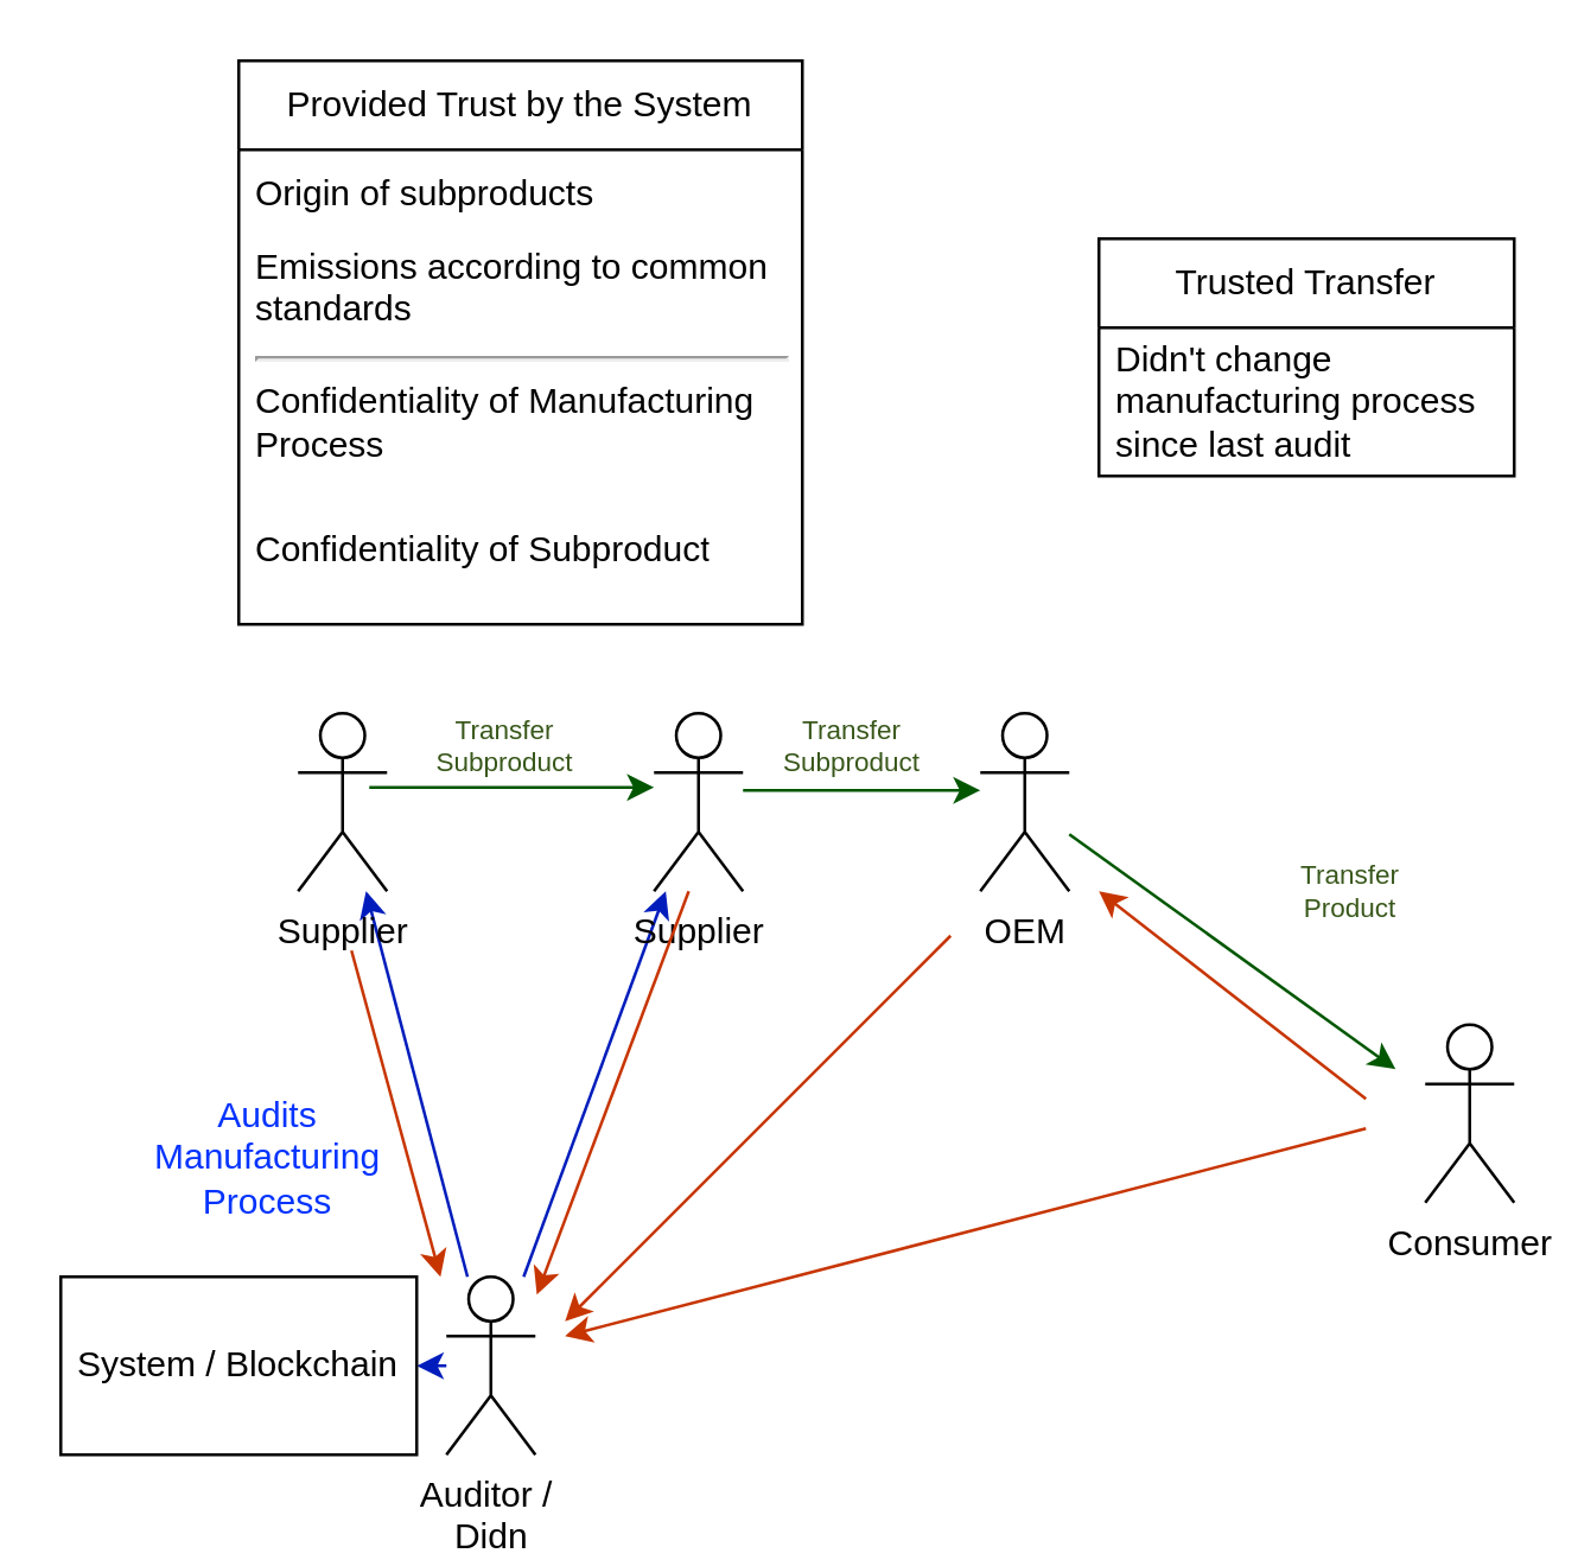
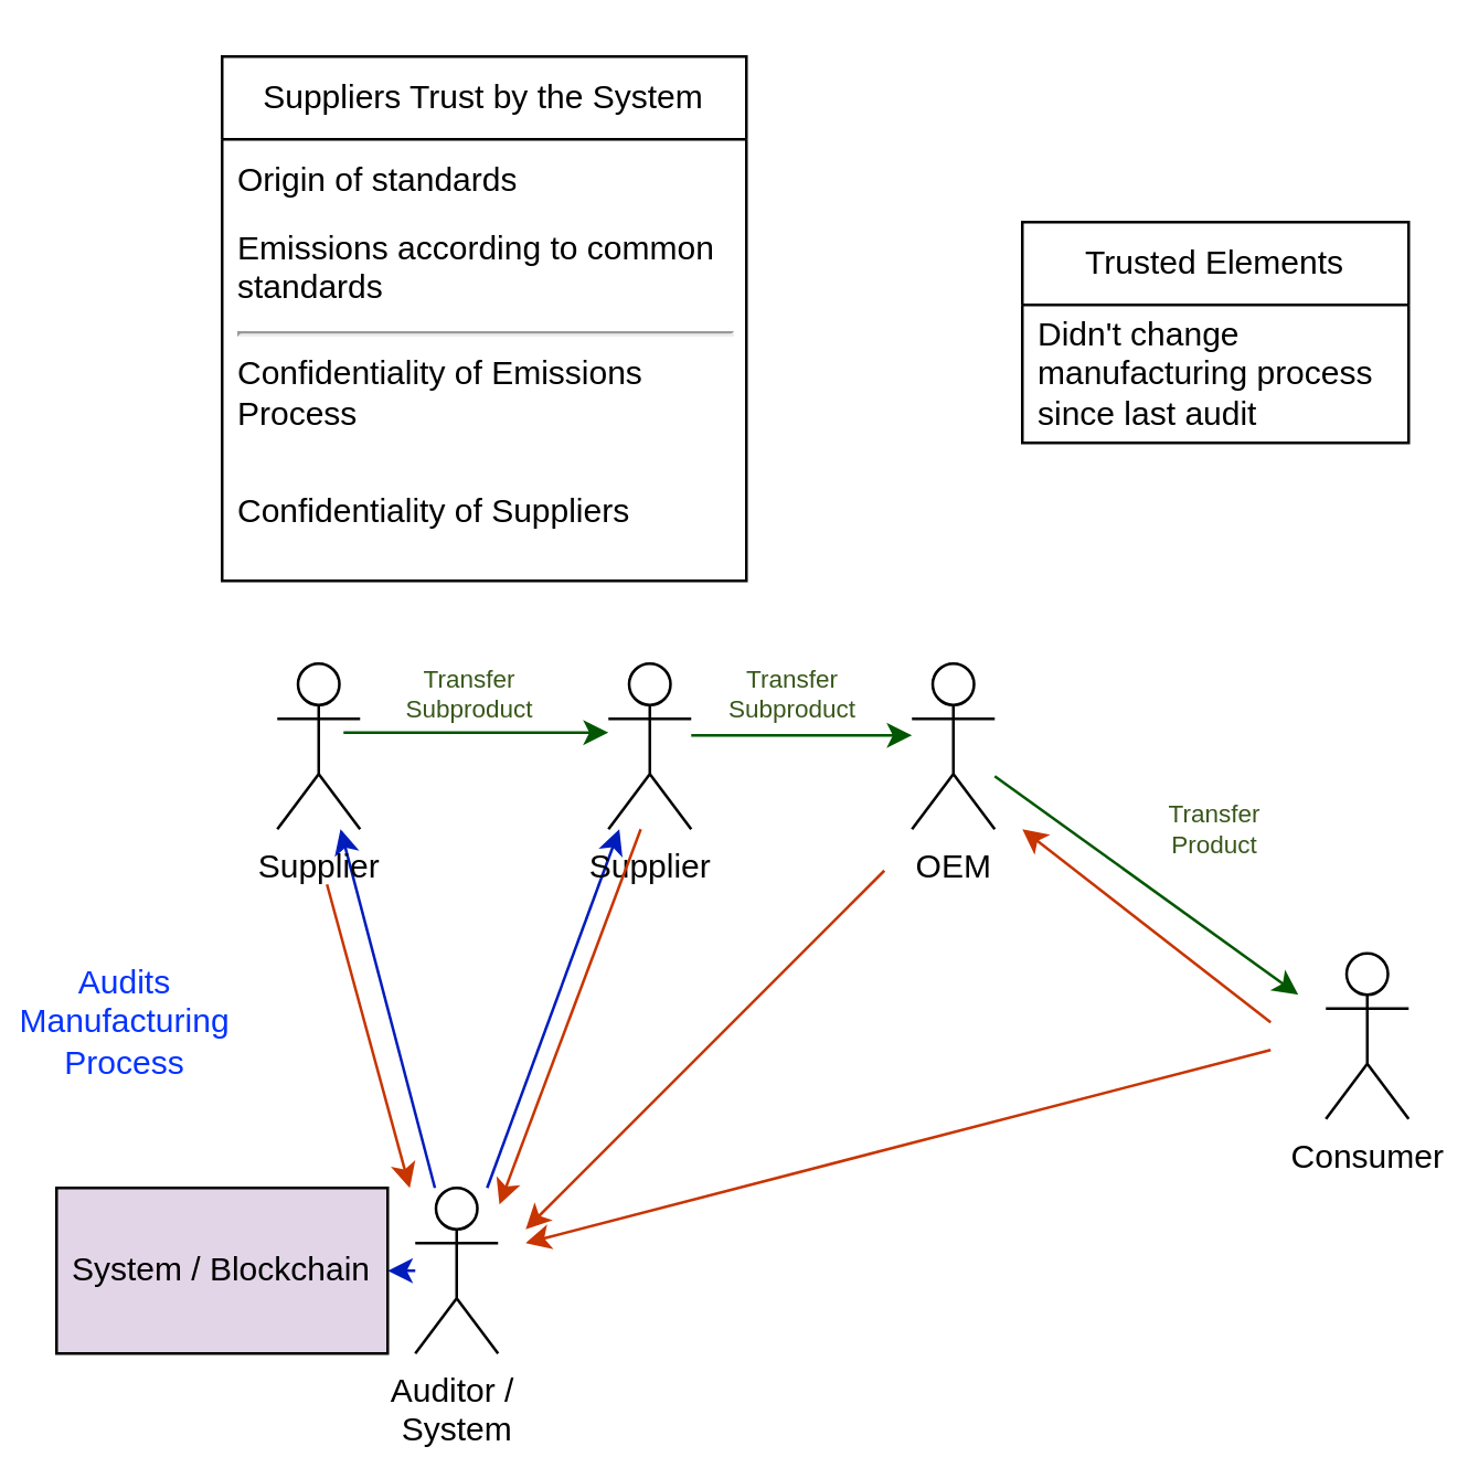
  <mxCell id="0" />
  <mxCell id="1" parent="0" />
  <mxCell id="2" style="rounded=0;orthogonalLoop=1;jettySize=auto;html=1;fillColor=#fa6800;strokeColor=#C73500;" edge="1" parent="1"><mxGeometry relative="1" as="geometry"><mxPoint x="460" y="370" as="sourcePoint" /><mxPoint x="370" y="300" as="targetPoint" /></mxGeometry></mxCell>
  <mxCell id="3" style="rounded=0;orthogonalLoop=1;jettySize=auto;html=1;fillColor=#fa6800;strokeColor=#C73500;" edge="1" parent="1"><mxGeometry relative="1" as="geometry"><mxPoint x="460" y="380" as="sourcePoint" /><mxPoint x="190" y="450" as="targetPoint" /></mxGeometry></mxCell>
  <mxCell id="4" value="Consumer" style="shape=umlActor;verticalLabelPosition=bottom;verticalAlign=top;html=1;outlineConnect=0;" vertex="1" parent="1"><mxGeometry x="480" y="345" width="30" height="60" as="geometry" /></mxCell>
  <mxCell id="5" style="rounded=0;orthogonalLoop=1;jettySize=auto;html=1;fillColor=#0050ef;strokeColor=#001DBC;" edge="1" parent="1" source="8" target="14"><mxGeometry relative="1" as="geometry" /></mxCell>
  <mxCell id="6" style="rounded=0;orthogonalLoop=1;jettySize=auto;html=1;fillColor=#0050ef;strokeColor=#001DBC;" edge="1" parent="1" source="8" target="12"><mxGeometry relative="1" as="geometry" /></mxCell>
  <mxCell id="7" style="rounded=0;orthogonalLoop=1;jettySize=auto;html=1;fillColor=#0050ef;strokeColor=#001DBC;" edge="1" parent="1" source="8" target="29"><mxGeometry relative="1" as="geometry" /></mxCell>
- <mxCell id="8" value="Auditor /&amp;nbsp;&lt;br&gt;Didn" style="shape=umlActor;verticalLabelPosition=bottom;verticalAlign=top;html=1;outlineConnect=0;" vertex="1" parent="1"><mxGeometry x="150" y="430" width="30" height="60" as="geometry" /></mxCell>
+ <mxCell id="8" value="Auditor /&amp;nbsp;&lt;br&gt;System" style="shape=umlActor;verticalLabelPosition=bottom;verticalAlign=top;html=1;outlineConnect=0;" vertex="1" parent="1"><mxGeometry x="150" y="430" width="30" height="60" as="geometry" /></mxCell>
  <mxCell id="9" style="rounded=0;orthogonalLoop=1;jettySize=auto;html=1;fontColor=#4f7a28;fillColor=#008a00;strokeColor=#005700;" edge="1" parent="1" source="10"><mxGeometry relative="1" as="geometry"><mxPoint x="470" y="360" as="targetPoint" /></mxGeometry></mxCell>
  <mxCell id="10" value="OEM" style="shape=umlActor;verticalLabelPosition=bottom;verticalAlign=top;html=1;outlineConnect=0;" vertex="1" parent="1"><mxGeometry x="330" y="240" width="30" height="60" as="geometry" /></mxCell>
  <mxCell id="11" style="edgeStyle=orthogonalEdgeStyle;rounded=0;orthogonalLoop=1;jettySize=auto;html=1;fontColor=#4f7a28;fillColor=#008a00;strokeColor=#005700;" edge="1" parent="1"><mxGeometry relative="1" as="geometry"><mxPoint x="330" y="266" as="targetPoint" /><mxPoint x="250" y="266" as="sourcePoint" /></mxGeometry></mxCell>
  <mxCell id="12" value="Supplier" style="shape=umlActor;verticalLabelPosition=bottom;verticalAlign=top;html=1;outlineConnect=0;" vertex="1" parent="1"><mxGeometry x="220" y="240" width="30" height="60" as="geometry" /></mxCell>
  <mxCell id="13" style="edgeStyle=orthogonalEdgeStyle;rounded=0;orthogonalLoop=1;jettySize=auto;html=1;fontColor=#4f7a28;fillColor=#008a00;strokeColor=#005700;" edge="1" parent="1"><mxGeometry relative="1" as="geometry"><mxPoint x="124" y="265" as="sourcePoint" /><mxPoint x="220" y="265" as="targetPoint" /></mxGeometry></mxCell>
  <mxCell id="14" value="Supplier" style="shape=umlActor;verticalLabelPosition=bottom;verticalAlign=top;html=1;outlineConnect=0;" vertex="1" parent="1"><mxGeometry x="100" y="240" width="30" height="60" as="geometry" /></mxCell>
- <mxCell id="15" value="Trusted Transfer" style="swimlane;fontStyle=0;childLayout=stackLayout;horizontal=1;startSize=30;horizontalStack=0;resizeParent=1;resizeParentMax=0;resizeLast=0;collapsible=1;marginBottom=0;whiteSpace=wrap;html=1;" vertex="1" parent="1"><mxGeometry x="370" y="80" width="140" height="80" as="geometry" /></mxCell>
+ <mxCell id="15" value="Trusted Elements" style="swimlane;fontStyle=0;childLayout=stackLayout;horizontal=1;startSize=30;horizontalStack=0;resizeParent=1;resizeParentMax=0;resizeLast=0;collapsible=1;marginBottom=0;whiteSpace=wrap;html=1;" vertex="1" parent="1"><mxGeometry x="370" y="80" width="140" height="80" as="geometry" /></mxCell>
  <mxCell id="16" value="Didn't change manufacturing process since last audit" style="text;strokeColor=none;fillColor=none;align=left;verticalAlign=middle;spacingLeft=4;spacingRight=4;overflow=hidden;points=[[0,0.5],[1,0.5]];portConstraint=eastwest;rotatable=0;whiteSpace=wrap;html=1;" vertex="1" parent="15"><mxGeometry y="30" width="140" height="50" as="geometry" /></mxCell>
- <mxCell id="17" value="Audits Manufacturing&lt;br&gt;Process" style="text;html=1;strokeColor=none;fillColor=none;align=center;verticalAlign=middle;whiteSpace=wrap;rounded=0;fontColor=#0433ff;" vertex="1" parent="1"><mxGeometry x="60" y="375" width="60" height="30" as="geometry" /></mxCell>
+ <mxCell id="17" value="Audits Manufacturing&lt;br&gt;Process" style="text;html=1;strokeColor=none;fillColor=none;align=center;verticalAlign=middle;whiteSpace=wrap;rounded=0;fontColor=#0433ff;" vertex="1" parent="1"><mxGeometry x="15" y="355" width="60" height="30" as="geometry" /></mxCell>
  <mxCell id="18" value="Transfer Subproduct" style="text;html=1;strokeColor=none;fillColor=none;align=center;verticalAlign=middle;whiteSpace=wrap;rounded=0;fontSize=9;fontColor=#38571a;" vertex="1" parent="1"><mxGeometry x="140" y="236" width="60" height="30" as="geometry" /></mxCell>
  <mxCell id="19" value="Transfer Subproduct" style="text;html=1;strokeColor=none;fillColor=none;align=center;verticalAlign=middle;whiteSpace=wrap;rounded=0;fontSize=9;fontColor=#38571a;" vertex="1" parent="1"><mxGeometry x="257" y="236" width="60" height="30" as="geometry" /></mxCell>
- <mxCell id="20" value="Transfer Product" style="text;html=1;strokeColor=none;fillColor=none;align=center;verticalAlign=middle;whiteSpace=wrap;rounded=0;fontSize=9;fontColor=#38571a;" vertex="1" parent="1"><mxGeometry x="425" y="285" width="60" height="30" as="geometry" /></mxCell>
- <mxCell id="21" value="Provided Trust by the System" style="swimlane;fontStyle=0;childLayout=stackLayout;horizontal=1;startSize=30;horizontalStack=0;resizeParent=1;resizeParentMax=0;resizeLast=0;collapsible=1;marginBottom=0;whiteSpace=wrap;html=1;" vertex="1" parent="1"><mxGeometry x="80" y="20" width="190" height="190" as="geometry" /></mxCell>
- <mxCell id="22" value="Origin of subproducts" style="text;strokeColor=none;fillColor=none;align=left;verticalAlign=middle;spacingLeft=4;spacingRight=4;overflow=hidden;points=[[0,0.5],[1,0.5]];portConstraint=eastwest;rotatable=0;whiteSpace=wrap;html=1;" vertex="1" parent="21"><mxGeometry y="30" width="190" height="30" as="geometry" /></mxCell>
+ <mxCell id="20" value="Transfer Product" style="text;html=1;strokeColor=none;fillColor=none;align=center;verticalAlign=middle;whiteSpace=wrap;rounded=0;fontSize=9;fontColor=#38571a;" vertex="1" parent="1"><mxGeometry x="410" y="285" width="60" height="30" as="geometry" /></mxCell>
+ <mxCell id="21" value="Suppliers Trust by the System" style="swimlane;fontStyle=0;childLayout=stackLayout;horizontal=1;startSize=30;horizontalStack=0;resizeParent=1;resizeParentMax=0;resizeLast=0;collapsible=1;marginBottom=0;whiteSpace=wrap;html=1;" vertex="1" parent="1"><mxGeometry x="80" y="20" width="190" height="190" as="geometry" /></mxCell>
+ <mxCell id="22" value="Origin of standards" style="text;strokeColor=none;fillColor=none;align=left;verticalAlign=middle;spacingLeft=4;spacingRight=4;overflow=hidden;points=[[0,0.5],[1,0.5]];portConstraint=eastwest;rotatable=0;whiteSpace=wrap;html=1;" vertex="1" parent="21"><mxGeometry y="30" width="190" height="30" as="geometry" /></mxCell>
  <mxCell id="23" value="Emissions according to common standards" style="text;strokeColor=none;fillColor=none;align=left;verticalAlign=middle;spacingLeft=4;spacingRight=4;overflow=hidden;points=[[0,0.5],[1,0.5]];portConstraint=eastwest;rotatable=0;whiteSpace=wrap;html=1;" vertex="1" parent="21"><mxGeometry y="60" width="190" height="30" as="geometry" /></mxCell>
- <mxCell id="24" value="&lt;hr&gt;Confidentiality of Manufacturing Process" style="text;strokeColor=none;fillColor=none;align=left;verticalAlign=middle;spacingLeft=4;spacingRight=4;overflow=hidden;points=[[0,0.5],[1,0.5]];portConstraint=eastwest;rotatable=0;whiteSpace=wrap;html=1;" vertex="1" parent="21"><mxGeometry y="90" width="190" height="50" as="geometry" /></mxCell>
- <mxCell id="25" value="Confidentiality of Subproduct" style="text;strokeColor=none;fillColor=none;align=left;verticalAlign=middle;spacingLeft=4;spacingRight=4;overflow=hidden;points=[[0,0.5],[1,0.5]];portConstraint=eastwest;rotatable=0;whiteSpace=wrap;html=1;" vertex="1" parent="21"><mxGeometry y="140" width="190" height="50" as="geometry" /></mxCell>
+ <mxCell id="24" value="&lt;hr&gt;Confidentiality of Emissions Process" style="text;strokeColor=none;fillColor=none;align=left;verticalAlign=middle;spacingLeft=4;spacingRight=4;overflow=hidden;points=[[0,0.5],[1,0.5]];portConstraint=eastwest;rotatable=0;whiteSpace=wrap;html=1;" vertex="1" parent="21"><mxGeometry y="90" width="190" height="50" as="geometry" /></mxCell>
+ <mxCell id="25" value="Confidentiality of Suppliers" style="text;strokeColor=none;fillColor=none;align=left;verticalAlign=middle;spacingLeft=4;spacingRight=4;overflow=hidden;points=[[0,0.5],[1,0.5]];portConstraint=eastwest;rotatable=0;whiteSpace=wrap;html=1;" vertex="1" parent="21"><mxGeometry y="140" width="190" height="50" as="geometry" /></mxCell>
  <mxCell id="26" style="rounded=0;orthogonalLoop=1;jettySize=auto;html=1;fillColor=#fa6800;strokeColor=#C73500;entryX=0.75;entryY=0.1;entryDx=0;entryDy=0;entryPerimeter=0;" edge="1" parent="1"><mxGeometry relative="1" as="geometry"><mxPoint x="231.705" y="300" as="sourcePoint" /><mxPoint x="180.5" y="436" as="targetPoint" /></mxGeometry></mxCell>
  <mxCell id="27" style="rounded=0;orthogonalLoop=1;jettySize=auto;html=1;fillColor=#fa6800;strokeColor=#C73500;" edge="1" parent="1"><mxGeometry relative="1" as="geometry"><mxPoint x="320" y="315" as="sourcePoint" /><mxPoint x="190" y="445" as="targetPoint" /></mxGeometry></mxCell>
  <mxCell id="28" style="rounded=0;orthogonalLoop=1;jettySize=auto;html=1;fillColor=#fa6800;strokeColor=#C73500;" edge="1" parent="1"><mxGeometry relative="1" as="geometry"><mxPoint x="118" y="320" as="sourcePoint" /><mxPoint x="148" y="430" as="targetPoint" /></mxGeometry></mxCell>
- <mxCell id="29" value="System / Blockchain" style="rounded=0;whiteSpace=wrap;html=1;" vertex="1" parent="1"><mxGeometry x="20" y="430" width="120" height="60" as="geometry" /></mxCell>
+ <mxCell id="29" value="System / Blockchain" style="rounded=0;whiteSpace=wrap;html=1;fillColor=#e1d5e7;" vertex="1" parent="1"><mxGeometry x="20" y="430" width="120" height="60" as="geometry" /></mxCell>
